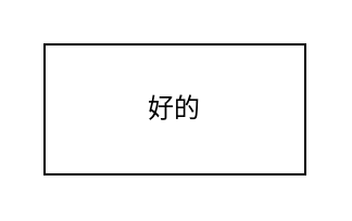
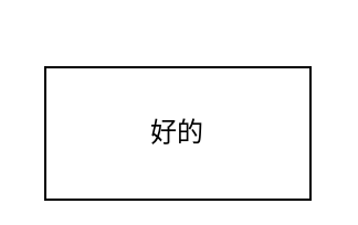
  <mxCell id="0" />
  <mxCell id="1" parent="0" />
- <mxCell id="2" value="&lt;font face=&quot;simsun&quot;&gt;好的&lt;/font&gt;" style="rounded=0;whiteSpace=wrap;html=1;" vertex="1" parent="1"><mxGeometry x="20" y="20" width="120" height="60" as="geometry" /></mxCell>
+ <mxCell id="2" value="&lt;font face=&quot;simsun&quot;&gt;好的&lt;/font&gt;" style="rounded=0;whiteSpace=wrap;html=1;" vertex="1" parent="1"><mxGeometry x="20" y="30" width="120" height="60" as="geometry" /></mxCell>
